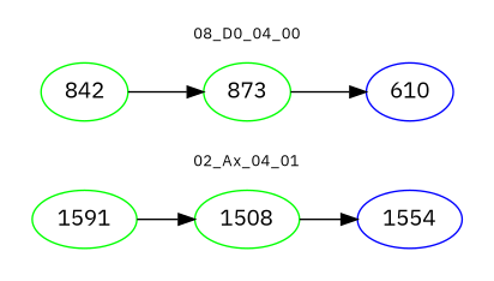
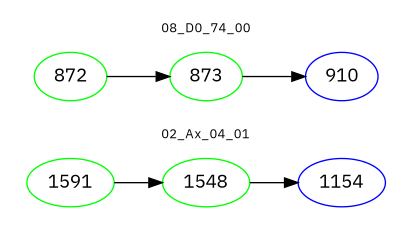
  digraph {
    fontname="IBM Plex Sans"
    rankdir=LR
    node [color=green fontname="IBM Plex Sans"]
    edge [color=black fontname="IBM Plex Sans"]
    n1 [label=1591]
-   n2 [label=1508]
-   n3 [color=blue label=1554]
-   n4 [label=842]
+   n2 [label=1548]
+   n3 [color=blue label=1154]
+   n4 [label=872]
    n5 [label=873]
-   n6 [color=blue label=610]
+   n6 [color=blue label=910]
    subgraph cluster_1 {
      color=white
      fontsize=10
      label="02_Ax_04_01"
      n1
      n2
      n3
    }
    subgraph cluster_2 {
      color=white
      fontsize=10
-     label="08_D0_04_00"
+     label="08_D0_74_00"
      n4
      n5
      n6
    }
    n1 -> n2
    n2 -> n3
    n4 -> n5
    n5 -> n6
  }
